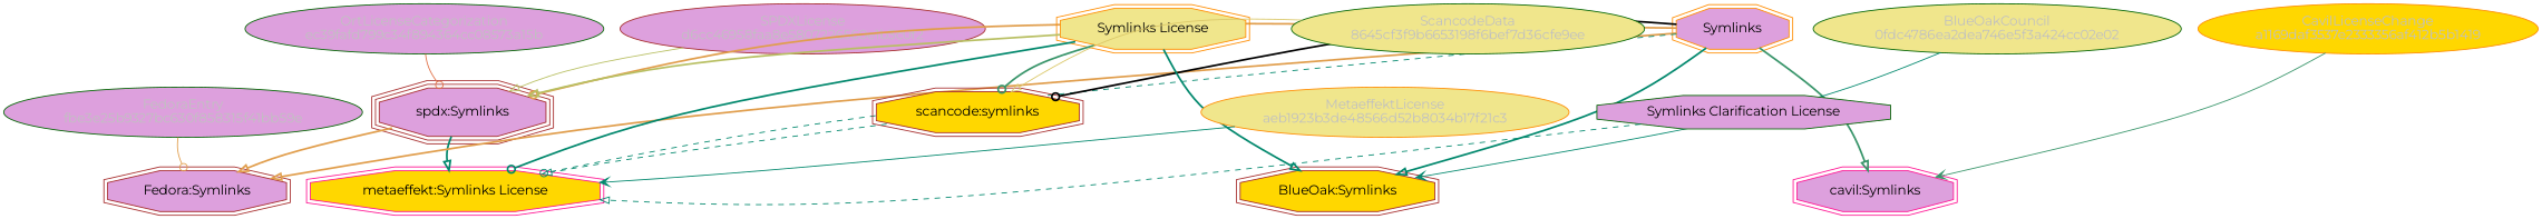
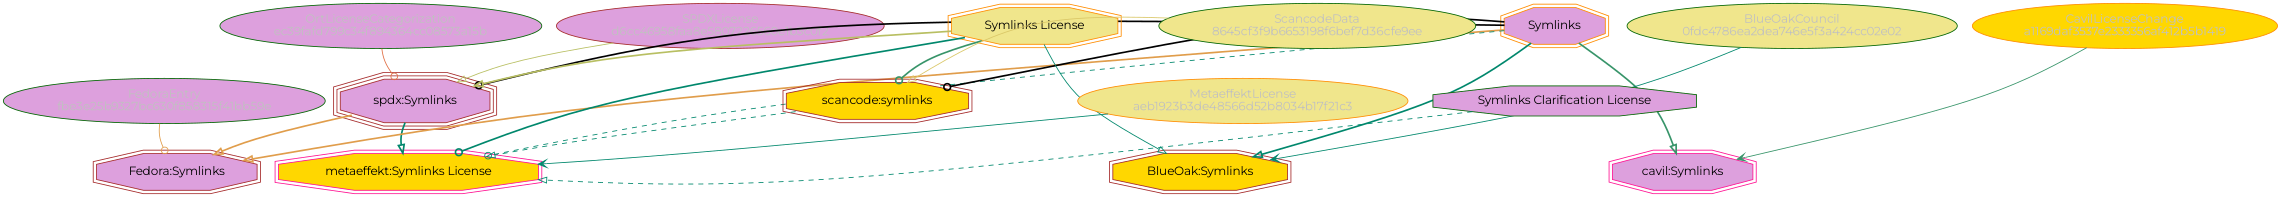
  strict digraph {
    fontname=Montserrat
    splines=curved
    node [color=brown fillcolor=plum fontname=Montserrat shape=ellipse style=filled]
    edge [arrowhead=onormal color="#00876c" fontname=Montserrat weight=0.7 style=bold]
    n1 [fontcolor=gray label="SPDXLicense\nd6cc46958faa8e5807226560e1b3c0f2"]
    n2 [label="spdx:Symlinks" shape=tripleoctagon]
    n3 [label="Fedora:Symlinks" shape=doubleoctagon]
    n4 [color=deeppink fillcolor=gold label="metaeffekt:Symlinks License" shape=doubleoctagon]
    n5 [color=darkorange label=Symlinks shape=doubleoctagon]
    n6 [fillcolor=gold label="BlueOak:Symlinks" shape=doubleoctagon]
    n7 [fillcolor=gold label="scancode:symlinks" shape=doubleoctagon]
    n8 [color=deeppink label="cavil:Symlinks" shape=doubleoctagon]
    n9 [color=darkorange fillcolor=khaki label="Symlinks License" shape=doubleoctagon]
    n10 [color=darkgreen fontcolor=gray label="FedoraEntry\nfbe3e25b9327bc630f858315f41bb59e"]
    n11 [color=darkgreen fillcolor=khaki fontcolor=gray label="BlueOakCouncil\n0fdc4786ea2dea746e5f3a424cc02e02"]
    n12 [color=darkgreen fillcolor=khaki fontcolor=gray label="ScancodeData\n8645cf3f9b6653198f6bef7d36cfe9ee"]
    n13 [color=darkgreen fontcolor=gray label="OrtLicenseCategorization\nec39fafd799c34f894364cc08573a15b"]
    n14 [color=darkorange fillcolor=gold fontcolor=gray label="CavilLicenseChange\na1169daf3537e2333356af412b5b1419"]
    n15 [color=darkorange fillcolor=khaki fontcolor=gray label="MetaeffektLicense\naeb1923b3de48566d52b8034b17f21c3"]
    n16 [color=darkgreen label="Symlinks Clarification License" shape=octagon]
    n1 -> n2 [color="#b8bf62" weight=0.5 style=""]
    n2 -> n3 [color="#e09d4b"]
    n2 -> n4
-   n5 -> n2 [arrowhead=odot color="#e09d4b"]
+   n5 -> n2 [arrowhead=odot color=""]
    n5 -> n3 [color="#e09d4b"]
    n5 -> n4 [arrowhead=odot style=dashed weight=0.5]
    n5 -> n6
    n5 -> n7 [arrowhead=odot color=""]
    n5 -> n8 [color="#379469"]
    n7 -> n4 [style=dashed weight=0.5]
    n9 -> n2 [color="#b8bf62"]
    n9 -> n4 [arrowhead=odot]
-   n9 -> n6
+   n9 -> n6 [style=solid]
    n9 -> n7 [arrowhead=odot color="#379469"]
    n10 -> n3 [arrowhead=odot color="#e09d4b" weight=0.5 style=""]
    n11 -> n6 [arrowhead=vee weight=0.5 style=""]
    n12 -> n7 [color="#dac767" weight=0.5 style=""]
    n13 -> n2 [arrowhead=odot color="#e06f45" weight=0.5 style=""]
    n14 -> n8 [arrowhead=vee color="#379469" weight=0.5 style=""]
    n15 -> n4 [arrowhead=vee weight=0.5 style=""]
    n16 -> n4 [style=dashed weight=0.5]
  }
